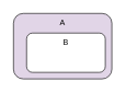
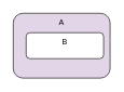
  <mxCell id="0" />
  <mxCell id="1" parent="0" />
  <mxCell id="2" value="A" style="rounded=1;whiteSpace=wrap;html=1;verticalAlign=top;fillColor=#e1d5e7;" parent="1" vertex="1"><mxGeometry x="20" y="20" width="150" height="100" as="geometry" /></mxCell>
- <mxCell id="3" value="B" style="rounded=1;whiteSpace=wrap;html=1;verticalAlign=top;" parent="1" vertex="1"><mxGeometry x="40" y="50" width="120" height="60" as="geometry" /></mxCell>
+ <mxCell id="3" value="B" style="rounded=1;whiteSpace=wrap;html=1;verticalAlign=top;" parent="1" vertex="1"><mxGeometry x="40" y="50" width="120" height="40" as="geometry" /></mxCell>
